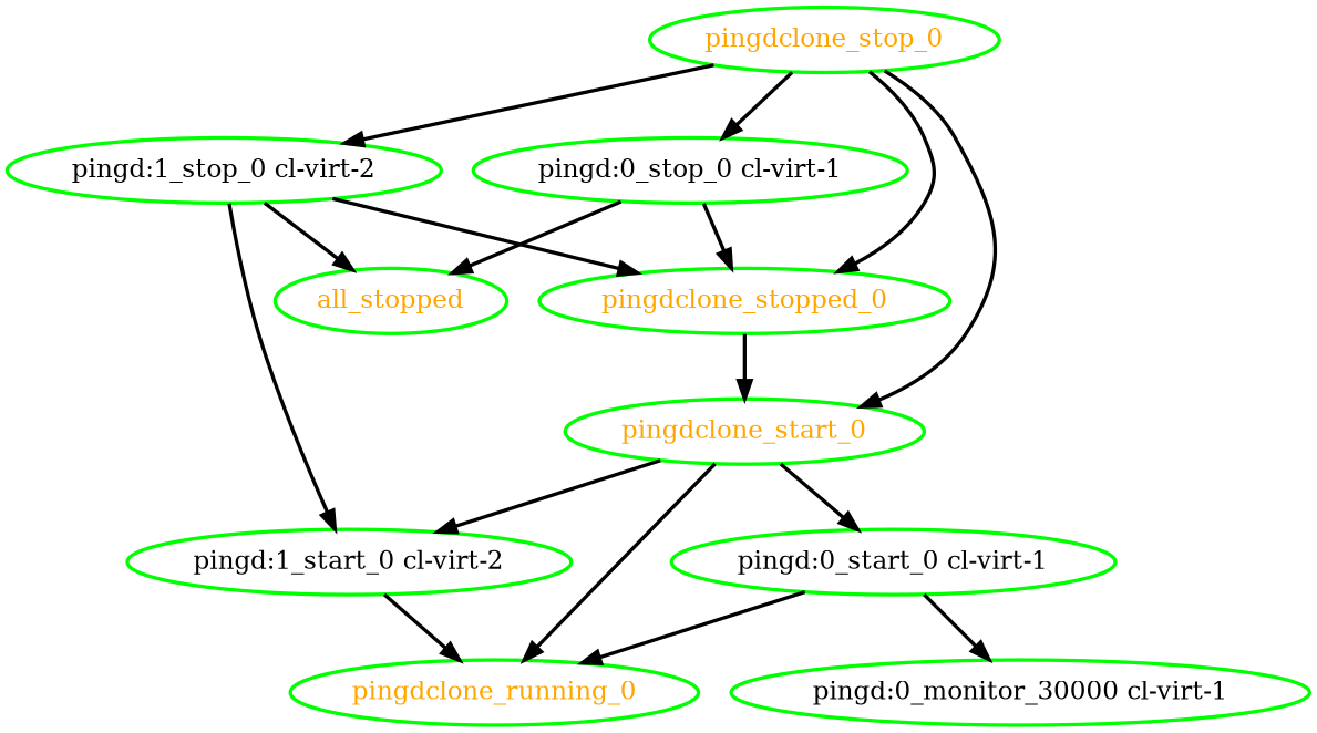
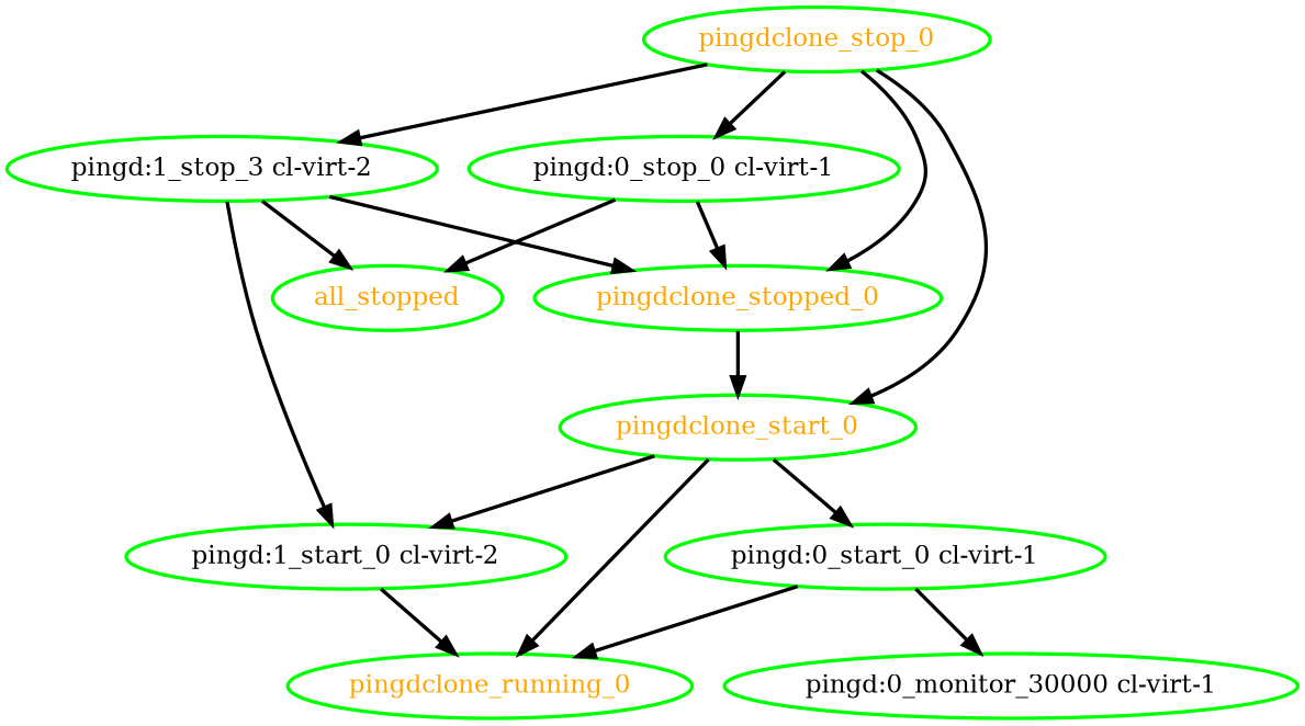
  digraph {
    node [color=green fontcolor=orange style=bold]
    edge [style=bold]
    all_stopped
    "pingd:0_start_0 cl-virt-1" [fontcolor=black]
    "pingd:0_monitor_30000 cl-virt-1" [fontcolor=black]
    pingdclone_running_0
    "pingd:0_stop_0 cl-virt-1" [fontcolor=black]
    pingdclone_stopped_0
    pingdclone_start_0
    "pingd:1_start_0 cl-virt-2" [fontcolor=black]
-   "pingd:1_stop_0 cl-virt-2" [fontcolor=black]
+   "pingd:1_stop_0 cl-virt-2" [fontcolor=black label="pingd:1_stop_3 cl-virt-2"]
    pingdclone_stop_0
    "pingd:0_start_0 cl-virt-1" -> "pingd:0_monitor_30000 cl-virt-1"
    "pingd:0_start_0 cl-virt-1" -> pingdclone_running_0
    "pingd:0_stop_0 cl-virt-1" -> all_stopped
    "pingd:0_stop_0 cl-virt-1" -> pingdclone_stopped_0
    pingdclone_stopped_0 -> pingdclone_start_0
    pingdclone_start_0 -> "pingd:0_start_0 cl-virt-1"
    pingdclone_start_0 -> pingdclone_running_0
    pingdclone_start_0 -> "pingd:1_start_0 cl-virt-2"
    "pingd:1_start_0 cl-virt-2" -> pingdclone_running_0
    "pingd:1_stop_0 cl-virt-2" -> all_stopped
    "pingd:1_stop_0 cl-virt-2" -> pingdclone_stopped_0
    "pingd:1_stop_0 cl-virt-2" -> "pingd:1_start_0 cl-virt-2"
    pingdclone_stop_0 -> "pingd:0_stop_0 cl-virt-1"
    pingdclone_stop_0 -> pingdclone_stopped_0
    pingdclone_stop_0 -> pingdclone_start_0
    pingdclone_stop_0 -> "pingd:1_stop_0 cl-virt-2"
  }
